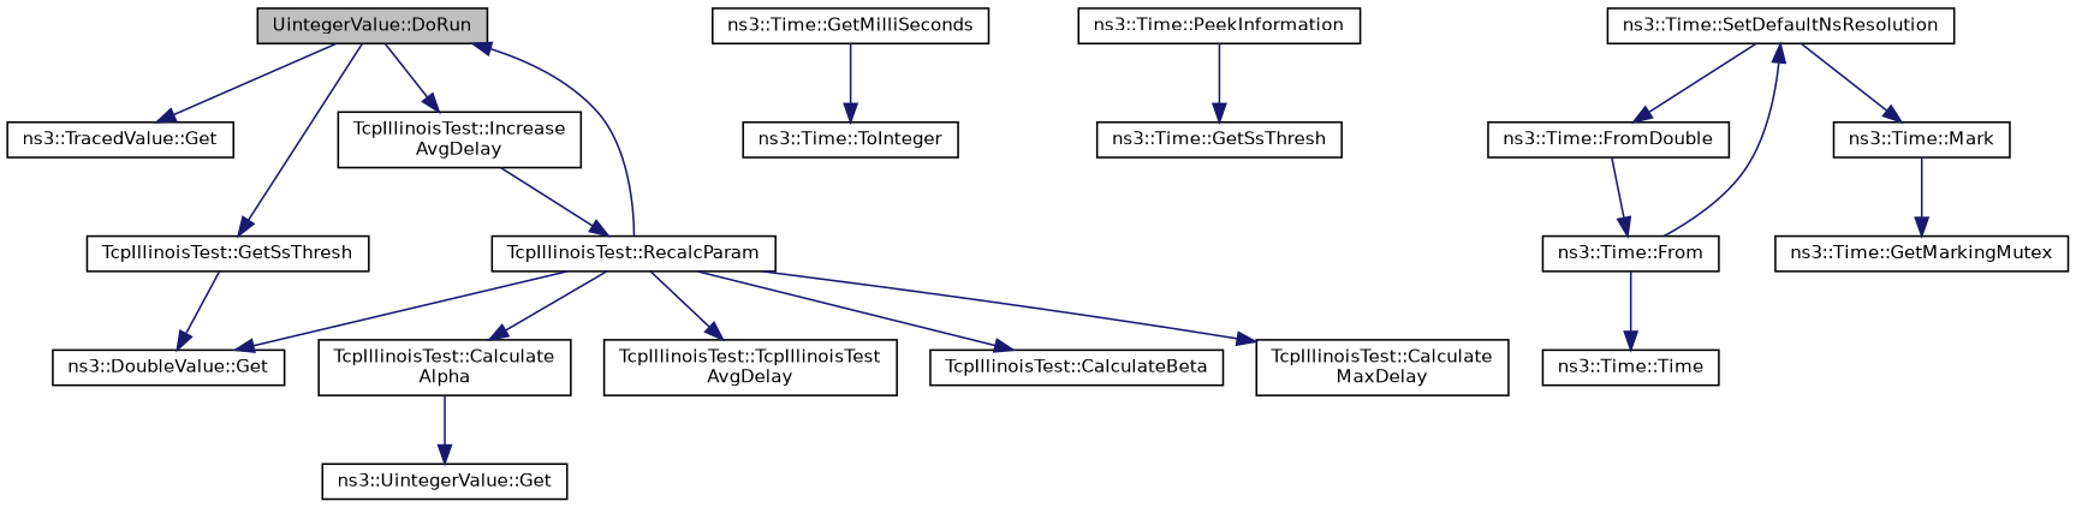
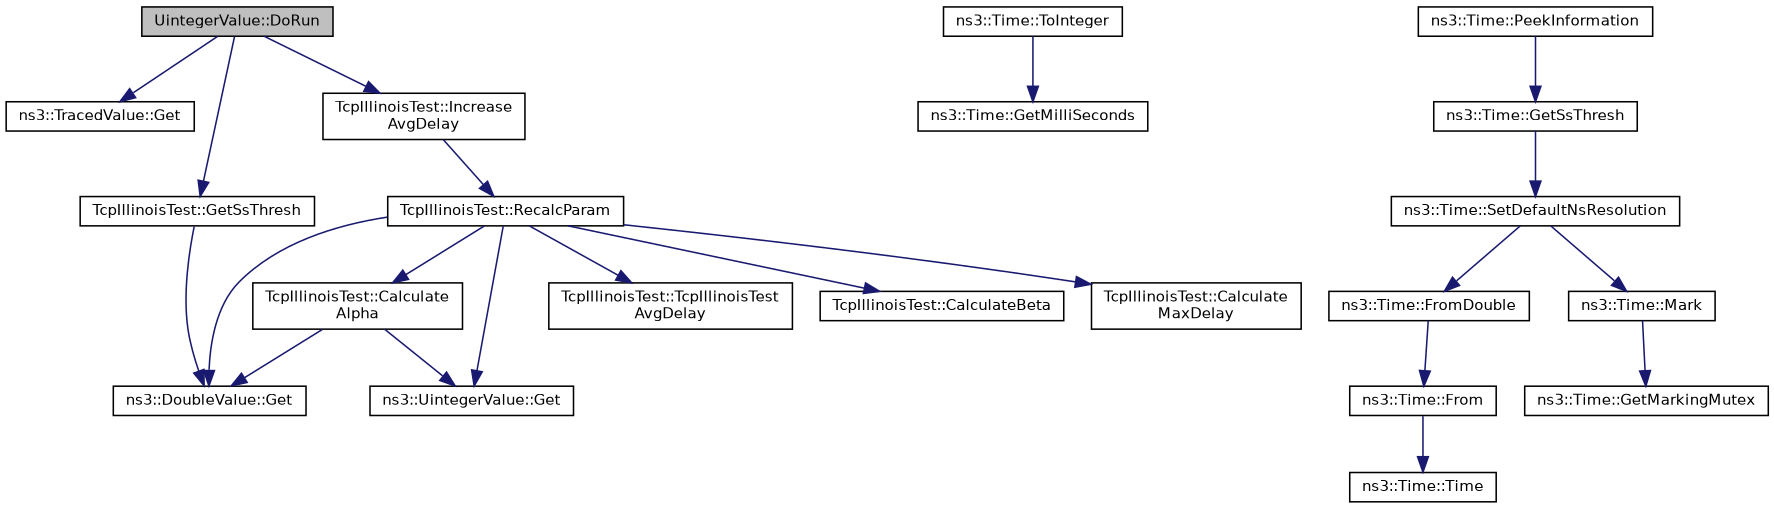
  digraph {
    rankdir=TB
    node [color=black fillcolor=white fontname=Helvetica fontsize=10 shape=record style=filled]
    edge [color=midnightblue fontname=Helvetica fontsize=10 labelfontname=Helvetica labelfontsize=10 style=solid]
    n1 [fillcolor=grey75 fontcolor=black height=0.2 label="UintegerValue::DoRun" width=0.4]
    n2 [height=0.2 label="ns3::TracedValue::Get" width=0.4]
    n3 [height=0.2 label="TcpIllinoisTest::GetSsThresh" width=0.4]
    n4 [height=0.2 label="TcpIllinoisTest::Increase\lAvgDelay" width=0.4]
    n5 [height=0.2 label="ns3::DoubleValue::Get" width=0.4]
    n6 [height=0.2 label="TcpIllinoisTest::RecalcParam" width=0.4]
    n7 [height=0.2 label="TcpIllinoisTest::Calculate\lAlpha" width=0.4]
    n8 [height=0.2 label="ns3::UintegerValue::Get" width=0.4]
    n9 [height=0.2 label="TcpIllinoisTest::TcpIllinoisTest\lAvgDelay" width=0.4]
    n10 [height=0.2 label="TcpIllinoisTest::CalculateBeta" width=0.4]
    n11 [height=0.2 label="TcpIllinoisTest::Calculate\lMaxDelay" width=0.4]
    n12 [height=0.2 label="ns3::Time::GetMilliSeconds" width=0.4]
    n13 [height=0.2 label="ns3::Time::ToInteger" width=0.4]
    n14 [height=0.2 label="ns3::Time::PeekInformation" width=0.4]
    n15 [height=0.2 label="ns3::Time::GetSsThresh" width=0.4]
    n16 [height=0.2 label="ns3::Time::SetDefaultNsResolution" width=0.4]
    n17 [height=0.2 label="ns3::Time::FromDouble" width=0.4]
    n18 [height=0.2 label="ns3::Time::Mark" width=0.4]
    n19 [height=0.2 label="ns3::Time::From" width=0.4]
    n20 [height=0.2 label="ns3::Time::GetMarkingMutex" width=0.4]
    n21 [height=0.2 label="ns3::Time::Time" width=0.4]
    n1 -> n2
    n1 -> n3
    n1 -> n4
    n3 -> n5
    n4 -> n6
    n6 -> n5
    n6 -> n7
-   n6 -> n1
+   n6 -> n8
    n6 -> n9
    n6 -> n10
    n6 -> n11
+   n7 -> n5
    n7 -> n8
-   n12 -> n13
+   n13 -> n12
    n14 -> n15
-   n19 -> n16
+   n15 -> n16
    n16 -> n17
    n16 -> n18
    n17 -> n19
    n18 -> n20
    n19 -> n21
  }
